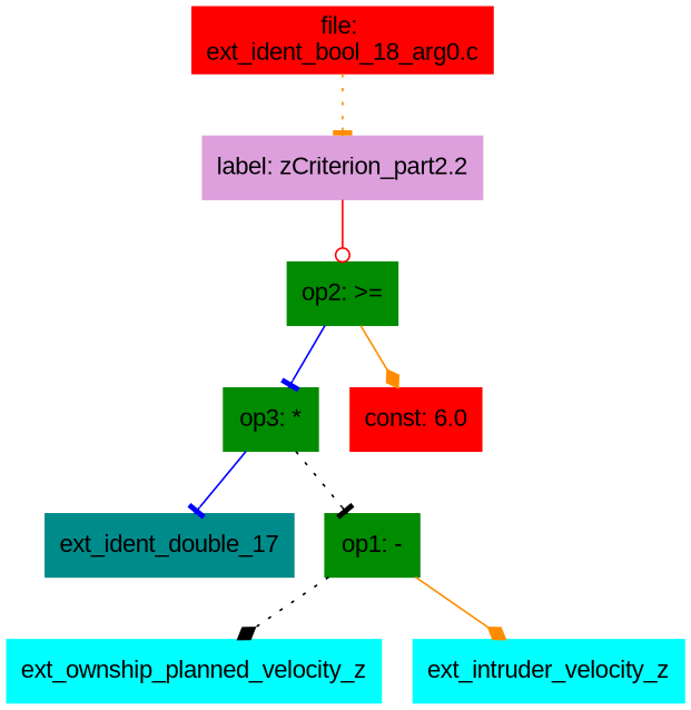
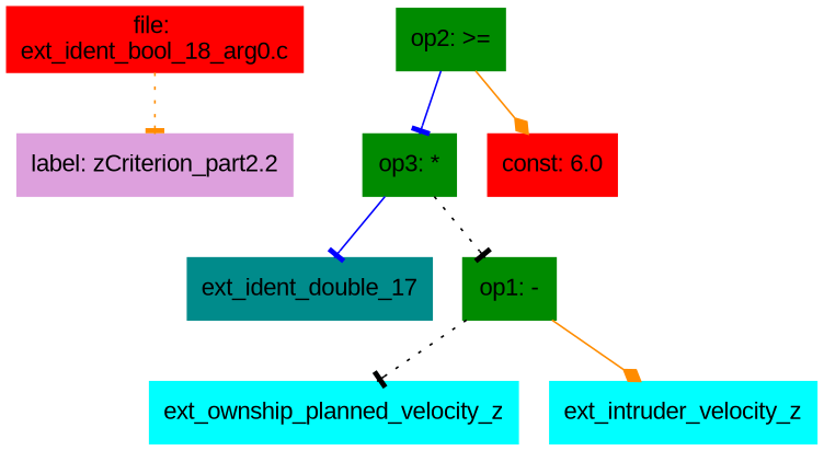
  digraph {
    fontname="Liberation Sans"
    node [color=green4 fontname="Liberation Sans" shape=box style=filled]
    edge [arrowhead=tee color=darkorange fontname="Liberation Sans" style=solid]
    n1 [color=red label="file: \next_ident_bool_18_arg0.c"]
    n2 [color=plum label="label: zCriterion_part2.2"]
    n3 [label="op2: >="]
    n4 [label="op3: *"]
    n5 [color=red1 label="const: 6.0"]
    n6 [color=cyan4 label=ext_ident_double_17]
    n7 [label="op1: -"]
    n8 [color=cyan1 label=ext_ownship_planned_velocity_z]
    n9 [color=cyan1 label=ext_intruder_velocity_z]
    n1 -> n2 [style=dotted]
-   n2 -> n3 [arrowhead=odot color=red]
    n3 -> n4 [color=blue]
    n3 -> n5 [arrowhead=diamond]
    n4 -> n6 [color=blue]
    n4 -> n7 [color=black style=dotted]
-   n7 -> n8 [arrowhead=diamond color=black style=dotted]
+   n7 -> n8 [color=black style=dotted]
    n7 -> n9 [arrowhead=diamond]
  }
